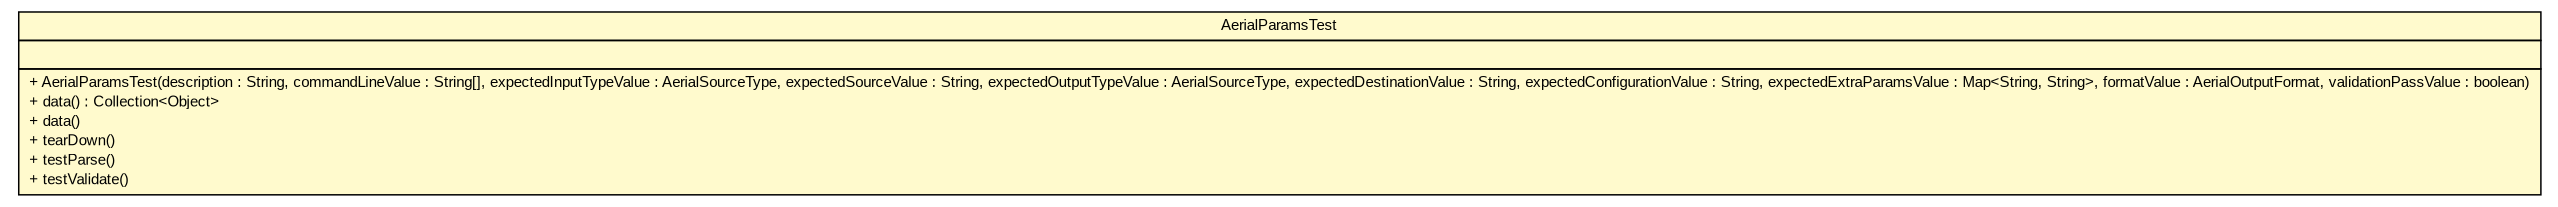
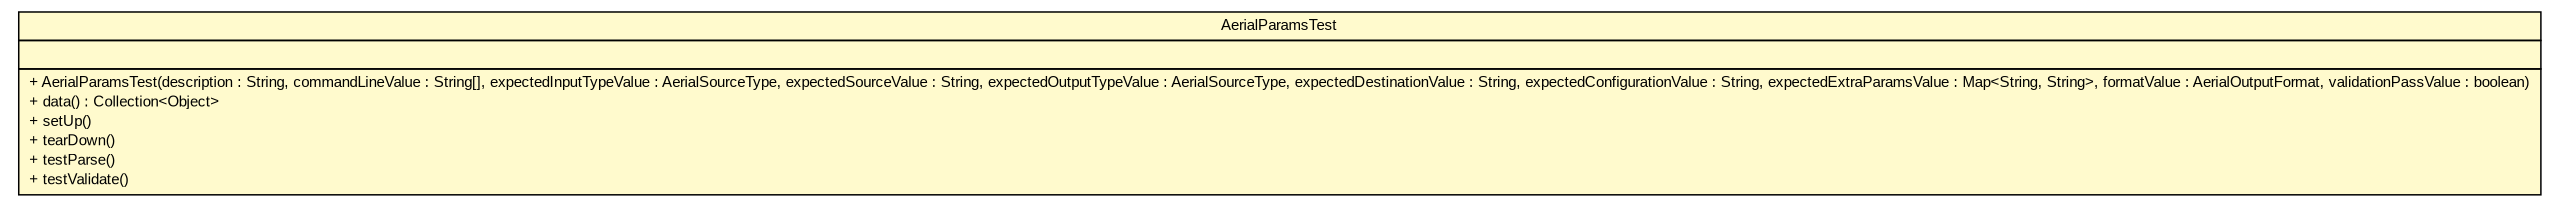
  digraph {
    nodesep=0.25
    ranksep=0.5
-   n1 [fontcolor=black fontname=arial fontsize=10.0 label=<<table title="com.github.mkolisnyk.aerial.core.AerialParamsTest" border="0" cellborder="1" cellspacing="0" cellpadding="2" port="p" bgcolor="lemonChiffon" href="./AerialParamsTest.html"> 		<tr><td><table border="0" cellspacing="0" cellpadding="1"> <tr><td align="center" balign="center"> AerialParamsTest </td></tr> 		</table></td></tr> 		<tr><td><table border="0" cellspacing="0" cellpadding="1"> <tr><td align="left" balign="left">  </td></tr> 		</table></td></tr> 		<tr><td><table border="0" cellspacing="0" cellpadding="1"> <tr><td align="left" balign="left"> + AerialParamsTest(description : String, commandLineValue : String[], expectedInputTypeValue : AerialSourceType, expectedSourceValue : String, expectedOutputTypeValue : AerialSourceType, expectedDestinationValue : String, expectedConfigurationValue : String, expectedExtraParamsValue : Map&lt;String, String&gt;, formatValue : AerialOutputFormat, validationPassValue : boolean) </td></tr> <tr><td align="left" balign="left"> + data() : Collection&lt;Object&gt; </td></tr> <tr><td align="left" balign="left"> + data() </td></tr> <tr><td align="left" balign="left"> + tearDown() </td></tr> <tr><td align="left" balign="left"> + testParse() </td></tr> <tr><td align="left" balign="left"> + testValidate() </td></tr> 		</table></td></tr> 		</table>> shape=plaintext]
+   n1 [fontcolor=black fontname=arial fontsize=10.0 label=<<table title="com.github.mkolisnyk.aerial.core.AerialParamsTest" border="0" cellborder="1" cellspacing="0" cellpadding="2" port="p" bgcolor="lemonChiffon" href="./AerialParamsTest.html"> 		<tr><td><table border="0" cellspacing="0" cellpadding="1"> <tr><td align="center" balign="center"> AerialParamsTest </td></tr> 		</table></td></tr> 		<tr><td><table border="0" cellspacing="0" cellpadding="1"> <tr><td align="left" balign="left">  </td></tr> 		</table></td></tr> 		<tr><td><table border="0" cellspacing="0" cellpadding="1"> <tr><td align="left" balign="left"> + AerialParamsTest(description : String, commandLineValue : String[], expectedInputTypeValue : AerialSourceType, expectedSourceValue : String, expectedOutputTypeValue : AerialSourceType, expectedDestinationValue : String, expectedConfigurationValue : String, expectedExtraParamsValue : Map&lt;String, String&gt;, formatValue : AerialOutputFormat, validationPassValue : boolean) </td></tr> <tr><td align="left" balign="left"> + data() : Collection&lt;Object&gt; </td></tr> <tr><td align="left" balign="left"> + setUp() </td></tr> <tr><td align="left" balign="left"> + tearDown() </td></tr> <tr><td align="left" balign="left"> + testParse() </td></tr> <tr><td align="left" balign="left"> + testValidate() </td></tr> 		</table></td></tr> 		</table>> shape=plaintext]
  }
